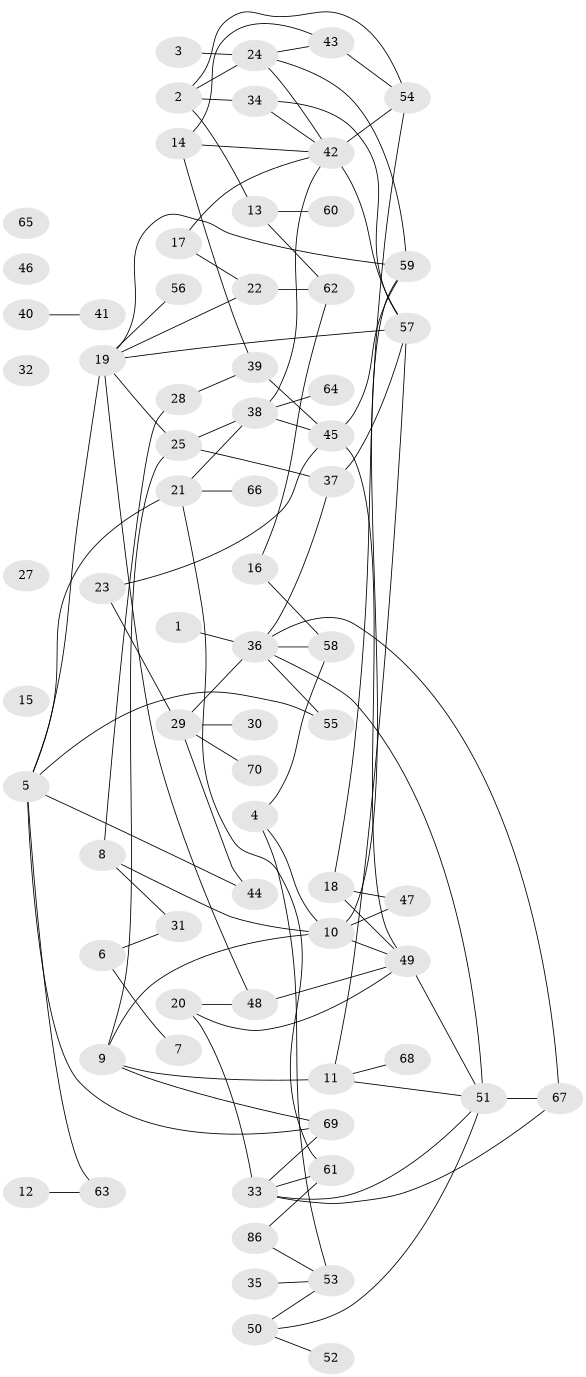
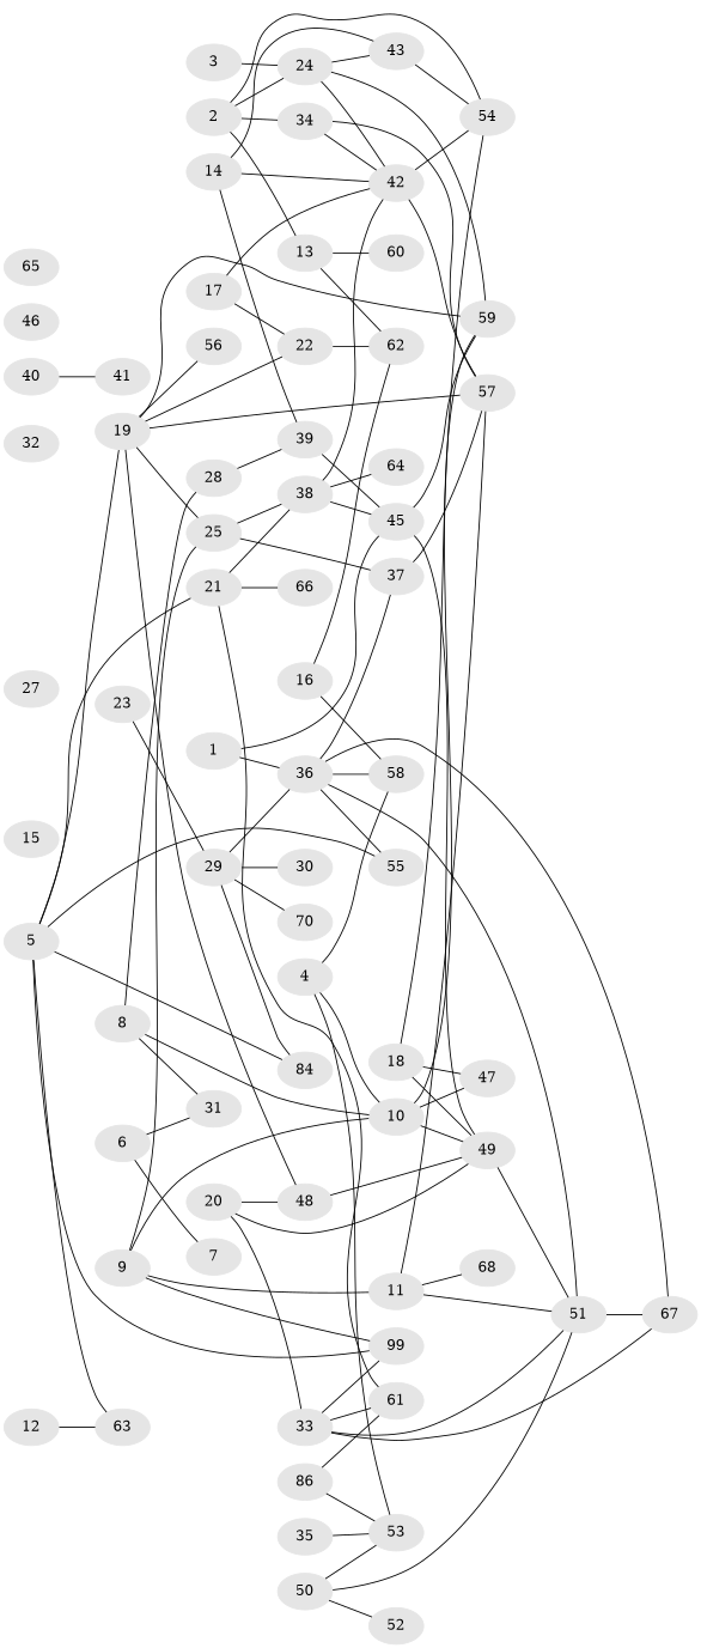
  graph {
    rankdir=LR
    node [color=gray90 style=filled]
    1
    36
    58
    55
    51
    37
    67
    2
    13
    24
    34
    54
    60
    62
    59
    42
    43
    57
    3
    4
    10
    53
    47
    49
    5
    19
    21
-   44
+   44 [label=84]
    63
-   69
+   69 [label=99]
    25
    22
    48
    56
    38
    61
    66
    6
    7
    31
    8
    28
    39
    9
    11
    68
    12
    14
    45
    15
    16
    17
    18
    20
    33
    64
    23
    29
    30
    70
    n61 [label=86]
    27
    32
    35
    40
    41
    46
    50
    52
    65
    1 -- 36
    36 -- 58
    36 -- 55
    36 -- 51
    36 -- 37
    36 -- 67
    51 -- 67
    37 -- 57
    2 -- 13
    2 -- 24
    2 -- 34
    2 -- 54
    13 -- 60
    13 -- 62
    24 -- 59
    24 -- 42
    24 -- 43
    34 -- 42
    34 -- 57
    42 -- 54
    42 -- 57
    43 -- 54
    3 -- 24
    4 -- 58
    4 -- 10
    4 -- 53
    10 -- 59
    10 -- 47
    10 -- 49
    49 -- 51
    5 -- 55
    5 -- 19
    5 -- 21
    5 -- 44
    5 -- 63
    5 -- 69
    19 -- 59
    19 -- 57
    19 -- 25
    19 -- 22
    19 -- 48
    19 -- 56
    21 -- 38
    21 -- 61
    21 -- 66
    25 -- 37
    25 -- 38
    22 -- 62
    48 -- 49
    38 -- 42
    38 -- 45
    38 -- 64
    6 -- 7
    6 -- 31
    8 -- 10
    8 -- 31
    8 -- 28
    28 -- 39
    39 -- 45
    9 -- 10
    9 -- 69
    9 -- 25
    9 -- 11
    11 -- 51
    11 -- 57
    11 -- 68
    12 -- 63
    14 -- 42
    14 -- 43
    14 -- 39
    45 -- 59
    45 -- 49
    16 -- 58
    16 -- 62
    17 -- 42
    17 -- 22
    18 -- 54
    18 -- 47
    18 -- 49
    20 -- 49
    20 -- 48
    20 -- 33
    33 -- 51
    33 -- 67
    33 -- 69
    33 -- 61
-   23 -- 45
+   1 -- 45
    23 -- 29
    29 -- 36
    29 -- 44
    29 -- 30
    29 -- 70
    n61 -- 53
    n61 -- 61
    35 -- 53
    40 -- 41
    50 -- 51
    50 -- 53
    50 -- 52
  }
